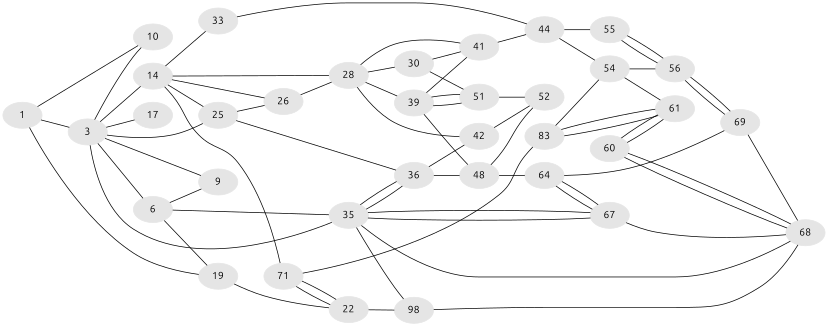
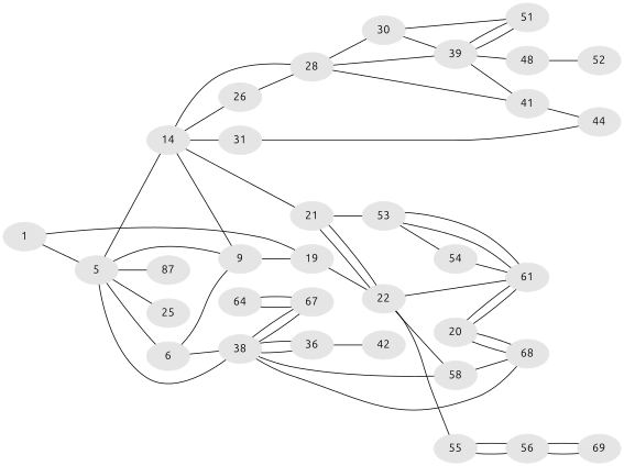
  graph {
    fontname=Ubuntu
    rankdir=LR
    node [color=gray90 fontname=Ubuntu style=filled]
    edge [fontname=Ubuntu]
    1 [super="+2+8"]
-   3 [super="+4+13"]
-   10 [super="+11"]
+   3 [super="+4+13" label=5]
    19
    9
    6 [super="+7+18"]
    14 [super="+15+24"]
-   17
+   17 [label=87]
    25 [super="+32"]
-   35 [super="+59"]
+   35 [super="+59" label=38]
    22 [super="+23+62"]
-   21 [label=71]
+   21
    26 [super="+27"]
-   31 [super="+33" label=33]
+   31 [super="+33"]
    28 [super="+38+29"]
    36 [super="+37"]
-   58 [super="+66" label=98]
+   58 [super="+66"]
    67
    68 [super="+69+70"]
-   53 [label=83]
+   53
    44 [super="+50+45"]
    61
    54 [super="+57"]
    42
    48 [super="+49+63"]
    30
    39 [super="+40"]
    41 [super="+43"]
    51
    52
    55
    64
    56
    n34 [label=69]
-   60
+   60 [label=20]
    1 -- 3
-   1 -- 10 [weight=2]
    1 -- 19
-   3 -- 10
    3 -- 9
    3 -- 6
    3 -- 14
    3 -- 17
    3 -- 25
    3 -- 35
    19 -- 22
-   6 -- 19
+   9 -- 19
    6 -- 9 [weight=2]
    6 -- 35
-   14 -- 25
+   14 -- 9
    14 -- 21
    14 -- 26
    14 -- 31 [weight=2]
    14 -- 28
-   25 -- 26 [weight=2]
-   25 -- 36
    35 -- 36
    35 -- 36
    35 -- 58
    35 -- 67
    35 -- 67
    35 -- 68
    22 -- 58 [weight=2]
+   22 -- 61
    21 -- 22
    21 -- 22
    21 -- 53
    26 -- 28
    31 -- 44
-   28 -- 42
    28 -- 30
    28 -- 39
    28 -- 41
    36 -- 42
-   36 -- 48
    58 -- 68
-   67 -- 68
    53 -- 61
    53 -- 61
    53 -- 54
-   44 -- 54
-   44 -- 55 [weight=2]
+   22 -- 55 [weight=2]
    54 -- 61
-   54 -- 56
-   42 -- 52
    48 -- 52
-   48 -- 64
-   30 -- 41
+   30 -- 39
    30 -- 51
    39 -- 48
    39 -- 41
    39 -- 51 [weight=2]
    39 -- 51
    41 -- 44
-   51 -- 52
    55 -- 56
    55 -- 56
    64 -- 67
    64 -- 67
-   64 -- n34
    56 -- n34
    56 -- n34
-   n34 -- 68
    60 -- 68
    60 -- 68
    60 -- 61
    60 -- 61
  }
